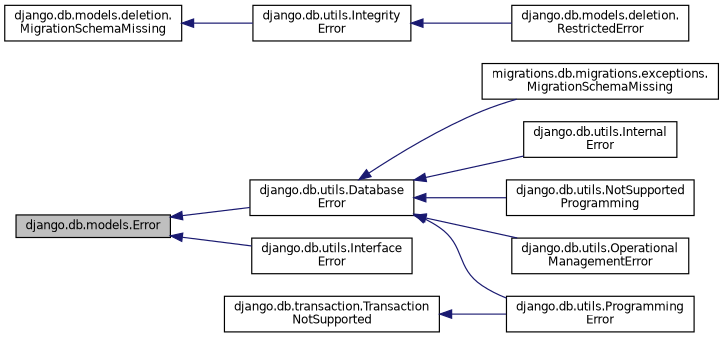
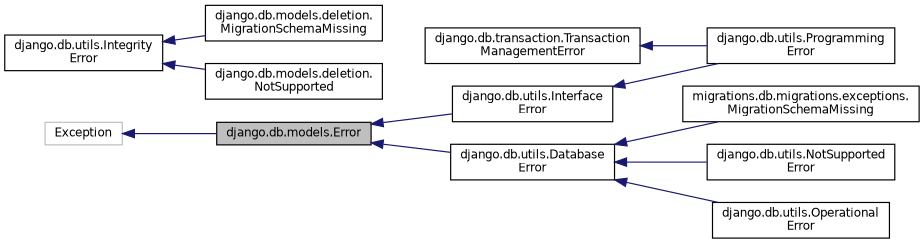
  digraph {
    rankdir=LR
    node [color=black fillcolor=white fontname=Helvetica fontsize=10 shape=record style=filled]
    edge [color=midnightblue dir=back fontname=Helvetica fontsize=10 labelfontname=Helvetica labelfontsize=10 style=solid]
    n1 [fillcolor=grey75 fontcolor=black height=0.2 label="django.db.models.Error" width=0.4]
    n2 [height=0.2 label="django.db.utils.Database\lError" width=0.4]
    n3 [height=0.2 label="django.db.utils.Interface\lError" width=0.4]
    n4 [height=0.2 label="migrations.db.migrations.exceptions.\lMigrationSchemaMissing" width=0.4]
-   n5 [height=0.2 label="django.db.utils.Internal\lError" width=0.4]
-   n6 [height=0.2 label="django.db.utils.NotSupported\lProgramming" width=0.4]
-   n7 [height=0.2 label="django.db.utils.Operational\lManagementError" width=0.4]
+   n6 [height=0.2 label="django.db.utils.NotSupported\lError" width=0.4]
+   n7 [height=0.2 label="django.db.utils.Operational\lError" width=0.4]
    n8 [height=0.2 label="django.db.utils.Programming\lError" width=0.4]
+   n9 [color=grey75 height=0.2 label=Exception width=0.4]
    n10 [height=0.2 label="django.db.utils.Integrity\lError" width=0.4]
    n11 [height=0.2 label="django.db.models.deletion.\lMigrationSchemaMissing" width=0.4]
-   n12 [height=0.2 label="django.db.models.deletion.\lRestrictedError" width=0.4]
-   n13 [height=0.2 label="django.db.transaction.Transaction\lNotSupported" width=0.4]
+   n12 [height=0.2 label="django.db.models.deletion.\lNotSupported" width=0.4]
+   n13 [height=0.2 label="django.db.transaction.Transaction\lManagementError" width=0.4]
    n1 -> n2
    n1 -> n3
    n2 -> n4
-   n2 -> n5
    n2 -> n6
    n2 -> n7
-   n2 -> n8
-   n11 -> n10
+   n3 -> n8
+   n9 -> n1
+   n10 -> n11
    n10 -> n12
    n13 -> n8
  }
